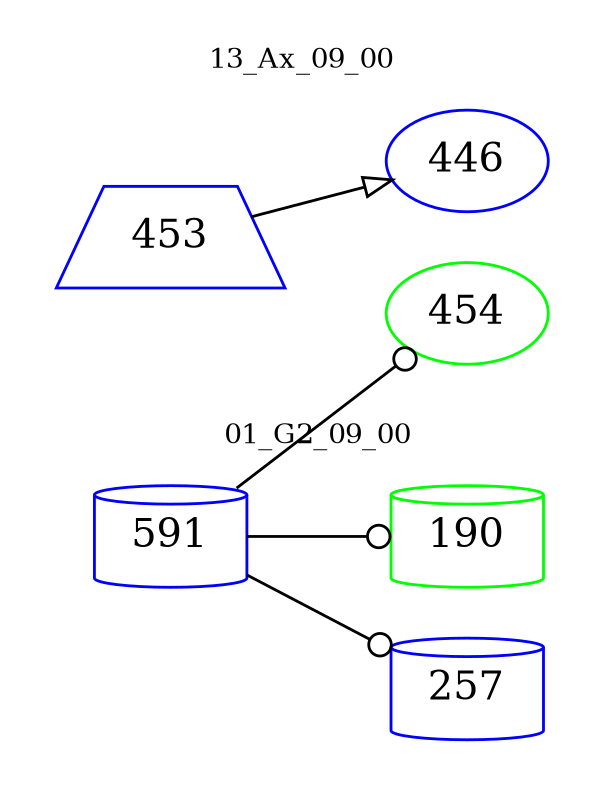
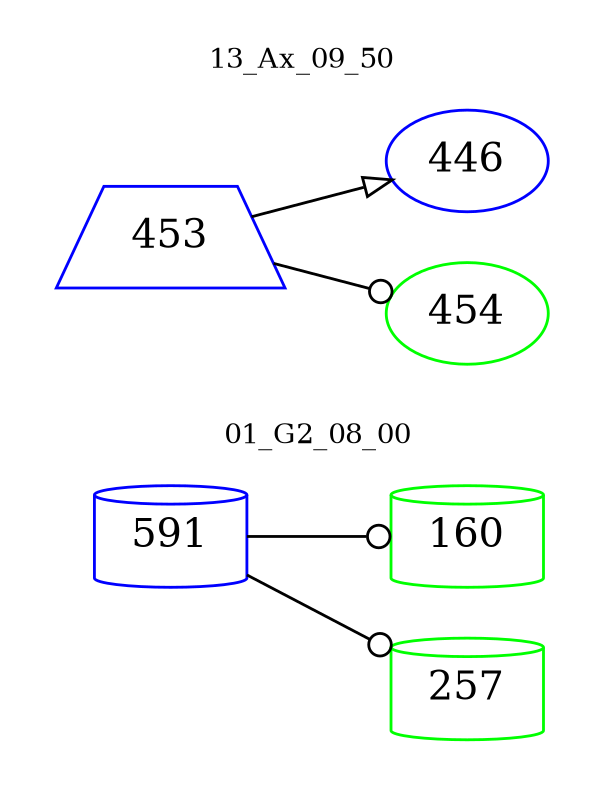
  digraph {
    rankdir=LR
    node [color=blue shape=cylinder]
    edge [arrowhead=odot color=black]
    n1 [label=453 shape=trapezium]
    n2 [label=446 shape=ellipse]
    n3 [color=green label=454 shape=ellipse]
    n4 [label=591]
-   n5 [label=257]
-   n6 [color=green label=190]
+   n5 [color=green label=257]
+   n6 [color=green label=160]
    subgraph cluster_1 {
      color=white
      fontsize=10
-     label="13_Ax_09_00"
+     label="13_Ax_09_50"
      n1
      n2
      n3
    }
    subgraph cluster_2 {
      color=white
      fontsize=10
-     label="01_G2_09_00"
+     label="01_G2_08_00"
      n4
      n5
      n6
    }
    n1 -> n2 [arrowhead=onormal]
-   n4 -> n3
+   n1 -> n3
    n4 -> n5
    n4 -> n6
  }
